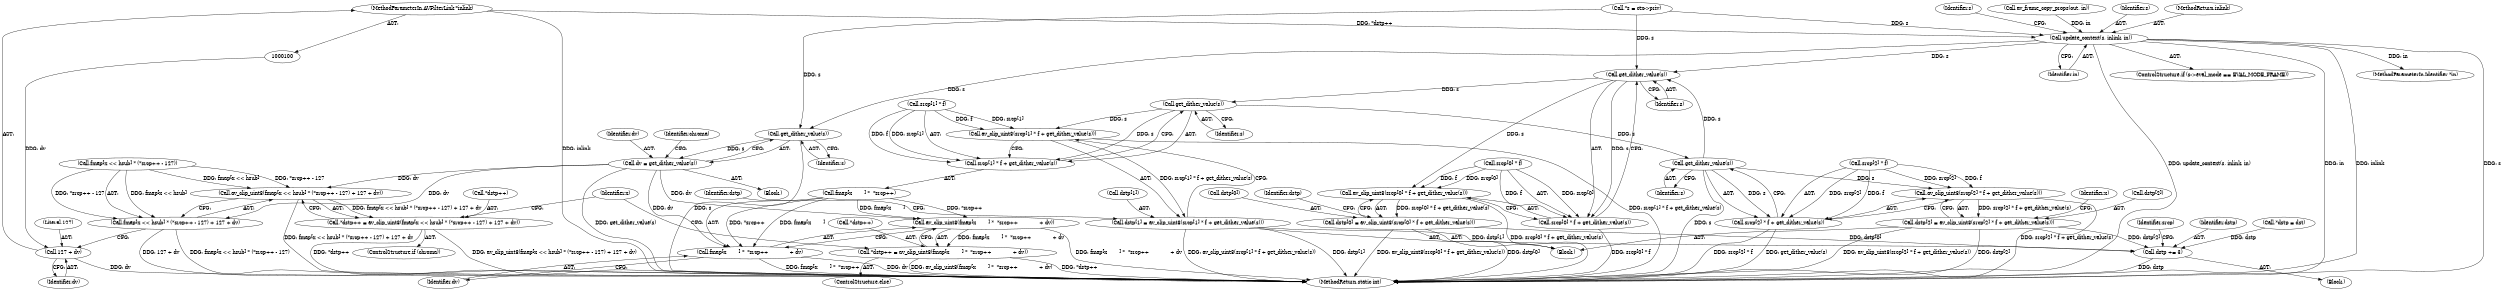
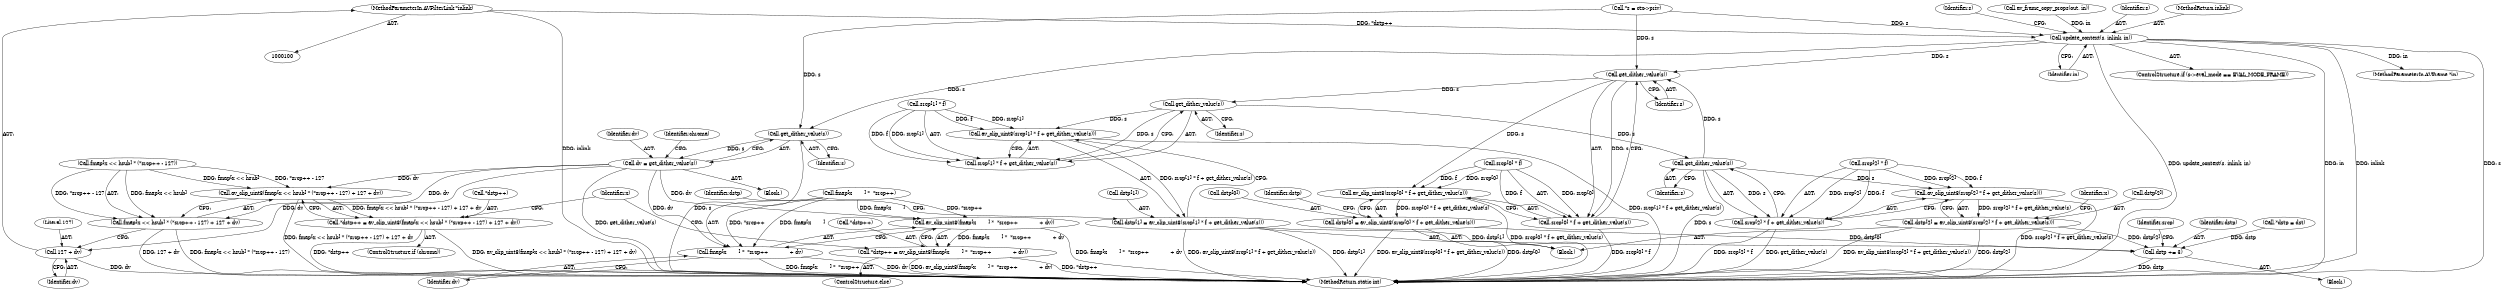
  digraph {
    n1 [label="(MethodParameterIn,AVFilterLink *inlink)"]
    n2 [label="(Call,update_context(s, inlink, in))"]
    n3 [label="(MethodReturn,static int)"]
    1000100
    n5 [label="(Call,get_dither_value(s))"]
    n6 [label="(Call,get_dither_value(s))"]
    n7 [label="(ControlStructure,if (s->eval_mode == EVAL_MODE_FRAME))"]
    n8 [label="(Identifier,in)"]
-   n9 [label="(MethodParameterIn,Identifier *in)"]
+   n9 [label="(MethodParameterIn,AVFrame *in)"]
    n10 [label="(Call,av_clip_uint8(srcp[0] * f + get_dither_value(s)))"]
    n11 [label="(Call,srcp[0] * f + get_dither_value(s))"]
    n12 [label="(Call,get_dither_value(s))"]
    n13 [label="(Identifier,s)"]
    n14 [label="(Call,dv = get_dither_value(s))"]
    n15 [label="(Identifier,s)"]
    n16 [label="(Call,dstp[0] = av_clip_uint8(srcp[0] * f + get_dither_value(s)))"]
    n17 [label="(Call,av_clip_uint8(srcp[1] * f + get_dither_value(s)))"]
    n18 [label="(Call,srcp[1] * f + get_dither_value(s))"]
    n19 [label="(Call,get_dither_value(s))"]
    n20 [label="(Identifier,s)"]
    n21 [label="(Call,dstp += 3)"]
    n22 [label="(Block,)"]
    n23 [label="(Block,)"]
    n24 [label="(Call,dstp[1] = av_clip_uint8(srcp[1] * f + get_dither_value(s)))"]
    n25 [label="(Call,av_clip_uint8(srcp[2] * f + get_dither_value(s)))"]
    n26 [label="(Call,srcp[2] * f + get_dither_value(s))"]
    n27 [label="(Identifier,s)"]
    n28 [label="(Call,dstp[2] = av_clip_uint8(srcp[2] * f + get_dither_value(s)))"]
    n29 [label="(Call,av_clip_uint8(fmap[x << hsub] * (*srcp++ - 127) + 127 + dv))"]
    n30 [label="(Call,fmap[x << hsub] * (*srcp++ - 127) + 127 + dv)"]
    n31 [label="(Call,127 + dv)"]
    n32 [label="(Call,av_clip_uint8(fmap[x        ] *  *srcp++              + dv))"]
    n33 [label="(Call,fmap[x        ] *  *srcp++              + dv)"]
    n34 [label="(Block,)"]
    n35 [label="(Call,*dstp++ = av_clip_uint8(fmap[x << hsub] * (*srcp++ - 127) + 127 + dv))"]
    n36 [label="(Identifier,dv)"]
    n37 [label="(Call,*dstp++ = av_clip_uint8(fmap[x        ] *  *srcp++              + dv))"]
    n38 [label="(Identifier,dv)"]
    n39 [label="(ControlStructure,if (chroma))"]
    n40 [label="(ControlStructure,else)"]
    n41 [label="(Identifier,dstp)"]
    n42 [label="(Call,srcp[0] * f)"]
    n43 [label="(Call,dstp[1])"]
    n44 [label="(Identifier,dstp)"]
    n45 [label="(Identifier,s)"]
    n46 [label="(Call,*dstp++)"]
    n47 [label="(Call,fmap[x        ] *  *srcp++)"]
    n48 [label="(Call,dstp[0])"]
    n49 [label="(Identifier,chroma)"]
    n50 [label="(MethodReturn,inlink)"]
    n51 [label="(Call,srcp[1] * f)"]
    n52 [label="(Identifier,s)"]
    n53 [label="(Identifier,x)"]
    n54 [label="(Call,*s = ctx->priv)"]
    n55 [label="(Call,fmap[x << hsub] * (*srcp++ - 127))"]
    n56 [label="(Identifier,x)"]
    n57 [label="(Call,*dstp++)"]
    n58 [label="(Literal,127)"]
    n59 [label="(Call,*dstp = dst)"]
    n60 [label="(Call,av_frame_copy_props(out, in))"]
    n61 [label="(Identifier,srcp)"]
    n62 [label="(Call,srcp[2] * f)"]
    n63 [label="(Identifier,dv)"]
    n64 [label="(Identifier,dstp)"]
    n65 [label="(Call,dstp[2])"]
    n1 -> n2 [label="DDG: *dstp++"]
    n1 -> n3 [label="DDG: inlink"]
    n1 -> 1000100 [label="AST: "]
    n2 -> n3 [label="DDG: s"]
    n2 -> n3 [label="DDG: inlink"]
    n2 -> n3 [label="DDG: update_context(s, inlink, in)"]
    n2 -> n3 [label="DDG: in"]
    n2 -> n5 [label="DDG: s"]
    n2 -> n6 [label="DDG: s"]
    n2 -> n7 [label="AST: "]
    n2 -> n8 [label="CFG: "]
    n2 -> n9 [label="DDG: in"]
    n5 -> n10 [label="DDG: s"]
    n5 -> n11 [label="AST: "]
    n5 -> n11 [label="DDG: s"]
    n5 -> n12 [label="DDG: s"]
    n5 -> n13 [label="CFG: "]
    n6 -> n3 [label="DDG: s"]
    n6 -> n14 [label="AST: "]
    n6 -> n14 [label="DDG: s"]
    n6 -> n15 [label="CFG: "]
    n8 -> n2 [label="AST: "]
    n10 -> n3 [label="DDG: srcp[0] * f + get_dither_value(s)"]
    n10 -> n11 [label="CFG: "]
    n10 -> n16 [label="AST: "]
    n10 -> n16 [label="DDG: srcp[0] * f + get_dither_value(s)"]
    n11 -> n3 [label="DDG: srcp[0] * f"]
    n11 -> n5 [label="CFG: "]
    n11 -> n10 [label="AST: "]
    n12 -> n17 [label="DDG: s"]
    n12 -> n18 [label="AST: "]
    n12 -> n18 [label="DDG: s"]
    n12 -> n19 [label="DDG: s"]
    n12 -> n20 [label="CFG: "]
    n13 -> n5 [label="AST: "]
    n14 -> n3 [label="DDG: get_dither_value(s)"]
    n14 -> n6 [label="CFG: "]
    n14 -> n29 [label="DDG: dv"]
    n14 -> n30 [label="DDG: dv"]
-   1000100 -> n31 [label="DDG: dv"]
+   n14 -> n31 [label="DDG: dv"]
    n14 -> n32 [label="DDG: dv"]
    n14 -> n33 [label="DDG: dv"]
    n14 -> n34 [label="AST: "]
    n15 -> n6 [label="AST: "]
    n16 -> n3 [label="DDG: av_clip_uint8(srcp[0] * f + get_dither_value(s))"]
    n16 -> n3 [label="DDG: dstp[0]"]
    n16 -> n10 [label="CFG: "]
    n16 -> n21 [label="DDG: dstp[0]"]
    n16 -> n22 [label="AST: "]
    n17 -> n3 [label="DDG: srcp[1] * f + get_dither_value(s)"]
    n17 -> n18 [label="CFG: "]
    n17 -> n24 [label="AST: "]
    n17 -> n24 [label="DDG: srcp[1] * f + get_dither_value(s)"]
    n18 -> n12 [label="CFG: "]
-   n18 -> n47 [label="AST: "]
+   n18 -> n17 [label="AST: "]
    n19 -> n3 [label="DDG: s"]
    n19 -> n5 [label="DDG: s"]
    n19 -> n25 [label="DDG: s"]
    n19 -> n26 [label="AST: "]
    n19 -> n26 [label="DDG: s"]
    n19 -> n27 [label="CFG: "]
    n20 -> n12 [label="AST: "]
    n21 -> n3 [label="DDG: dstp"]
    n21 -> n23 [label="AST: "]
    n24 -> n3 [label="DDG: dstp[1]"]
    n24 -> n3 [label="DDG: av_clip_uint8(srcp[1] * f + get_dither_value(s))"]
    n24 -> n17 [label="CFG: "]
    n24 -> n21 [label="DDG: dstp[1]"]
    n24 -> n22 [label="AST: "]
    n25 -> n3 [label="DDG: srcp[2] * f + get_dither_value(s)"]
    n25 -> n26 [label="CFG: "]
    n25 -> n28 [label="AST: "]
    n25 -> n28 [label="DDG: srcp[2] * f + get_dither_value(s)"]
    n26 -> n3 [label="DDG: get_dither_value(s)"]
    n26 -> n3 [label="DDG: srcp[2] * f"]
    n26 -> n19 [label="CFG: "]
    n26 -> n25 [label="AST: "]
    n27 -> n19 [label="AST: "]
    n28 -> n3 [label="DDG: av_clip_uint8(srcp[2] * f + get_dither_value(s))"]
    n28 -> n3 [label="DDG: dstp[2]"]
    n28 -> n21 [label="DDG: dstp[2]"]
    n28 -> n22 [label="AST: "]
    n28 -> n25 [label="CFG: "]
    n29 -> n3 [label="DDG: fmap[x << hsub] * (*srcp++ - 127) + 127 + dv"]
    n29 -> n30 [label="CFG: "]
    n29 -> n35 [label="AST: "]
    n29 -> n35 [label="DDG: fmap[x << hsub] * (*srcp++ - 127) + 127 + dv"]
    n30 -> n3 [label="DDG: fmap[x << hsub] * (*srcp++ - 127)"]
    n30 -> n3 [label="DDG: 127 + dv"]
    n30 -> n29 [label="AST: "]
    n30 -> n31 [label="CFG: "]
    n31 -> n1 [label="AST: "]
    n31 -> n3 [label="DDG: dv"]
    n31 -> n36 [label="CFG: "]
    n32 -> n3 [label="DDG: fmap[x        ] *  *srcp++              + dv"]
    n32 -> n33 [label="CFG: "]
    n32 -> n37 [label="AST: "]
    n32 -> n37 [label="DDG: fmap[x        ] *  *srcp++              + dv"]
    n33 -> n3 [label="DDG: dv"]
    n33 -> n3 [label="DDG: fmap[x        ] *  *srcp++"]
    n33 -> n32 [label="AST: "]
    n33 -> n38 [label="CFG: "]
    n35 -> n3 [label="DDG: av_clip_uint8(fmap[x << hsub] * (*srcp++ - 127) + 127 + dv)"]
    n35 -> n3 [label="DDG: *dstp++"]
    n35 -> n29 [label="CFG: "]
    n35 -> n39 [label="AST: "]
    n36 -> n31 [label="AST: "]
    n37 -> n3 [label="DDG: *dstp++"]
    n37 -> n3 [label="DDG: av_clip_uint8(fmap[x        ] *  *srcp++              + dv)"]
    n37 -> n32 [label="CFG: "]
    n37 -> n40 [label="AST: "]
    n38 -> n33 [label="AST: "]
    n41 -> n24 [label="CFG: "]
    n42 -> n10 [label="DDG: srcp[0]"]
    n42 -> n10 [label="DDG: f"]
    n42 -> n11 [label="AST: "]
    n42 -> n11 [label="DDG: srcp[0]"]
    n42 -> n11 [label="DDG: f"]
    n43 -> n24 [label="AST: "]
    n44 -> n16 [label="CFG: "]
    n45 -> n2 [label="AST: "]
    n46 -> n35 [label="AST: "]
    n47 -> n32 [label="DDG: fmap[x        ]"]
    n47 -> n32 [label="DDG: *srcp++"]
    n47 -> n33 [label="AST: "]
    n47 -> n33 [label="DDG: fmap[x        ]"]
    n47 -> n33 [label="DDG: *srcp++"]
    n48 -> n16 [label="AST: "]
    n49 -> n14 [label="CFG: "]
    n50 -> n2 [label="AST: "]
    n51 -> n17 [label="DDG: srcp[1]"]
    n51 -> n17 [label="DDG: f"]
    n51 -> n18 [label="AST: "]
    n51 -> n18 [label="DDG: srcp[1]"]
    n51 -> n18 [label="DDG: f"]
    n52 -> n2 [label="CFG: "]
    n53 -> n35 [label="CFG: "]
    n53 -> n37 [label="CFG: "]
    n54 -> n2 [label="DDG: s"]
    n54 -> n5 [label="DDG: s"]
    n54 -> n6 [label="DDG: s"]
    n55 -> n29 [label="DDG: fmap[x << hsub]"]
    n55 -> n29 [label="DDG: *srcp++ - 127"]
    n55 -> n30 [label="AST: "]
    n55 -> n30 [label="DDG: fmap[x << hsub]"]
    n55 -> n30 [label="DDG: *srcp++ - 127"]
    n56 -> n28 [label="CFG: "]
    n57 -> n37 [label="AST: "]
    n58 -> n31 [label="AST: "]
    n59 -> n21 [label="DDG: dstp"]
    n60 -> n2 [label="DDG: in"]
    n61 -> n21 [label="CFG: "]
    n62 -> n25 [label="DDG: srcp[2]"]
    n62 -> n25 [label="DDG: f"]
    n62 -> n26 [label="AST: "]
    n62 -> n26 [label="DDG: srcp[2]"]
    n62 -> n26 [label="DDG: f"]
    n63 -> n14 [label="AST: "]
    n64 -> n21 [label="AST: "]
    n65 -> n28 [label="AST: "]
  }
